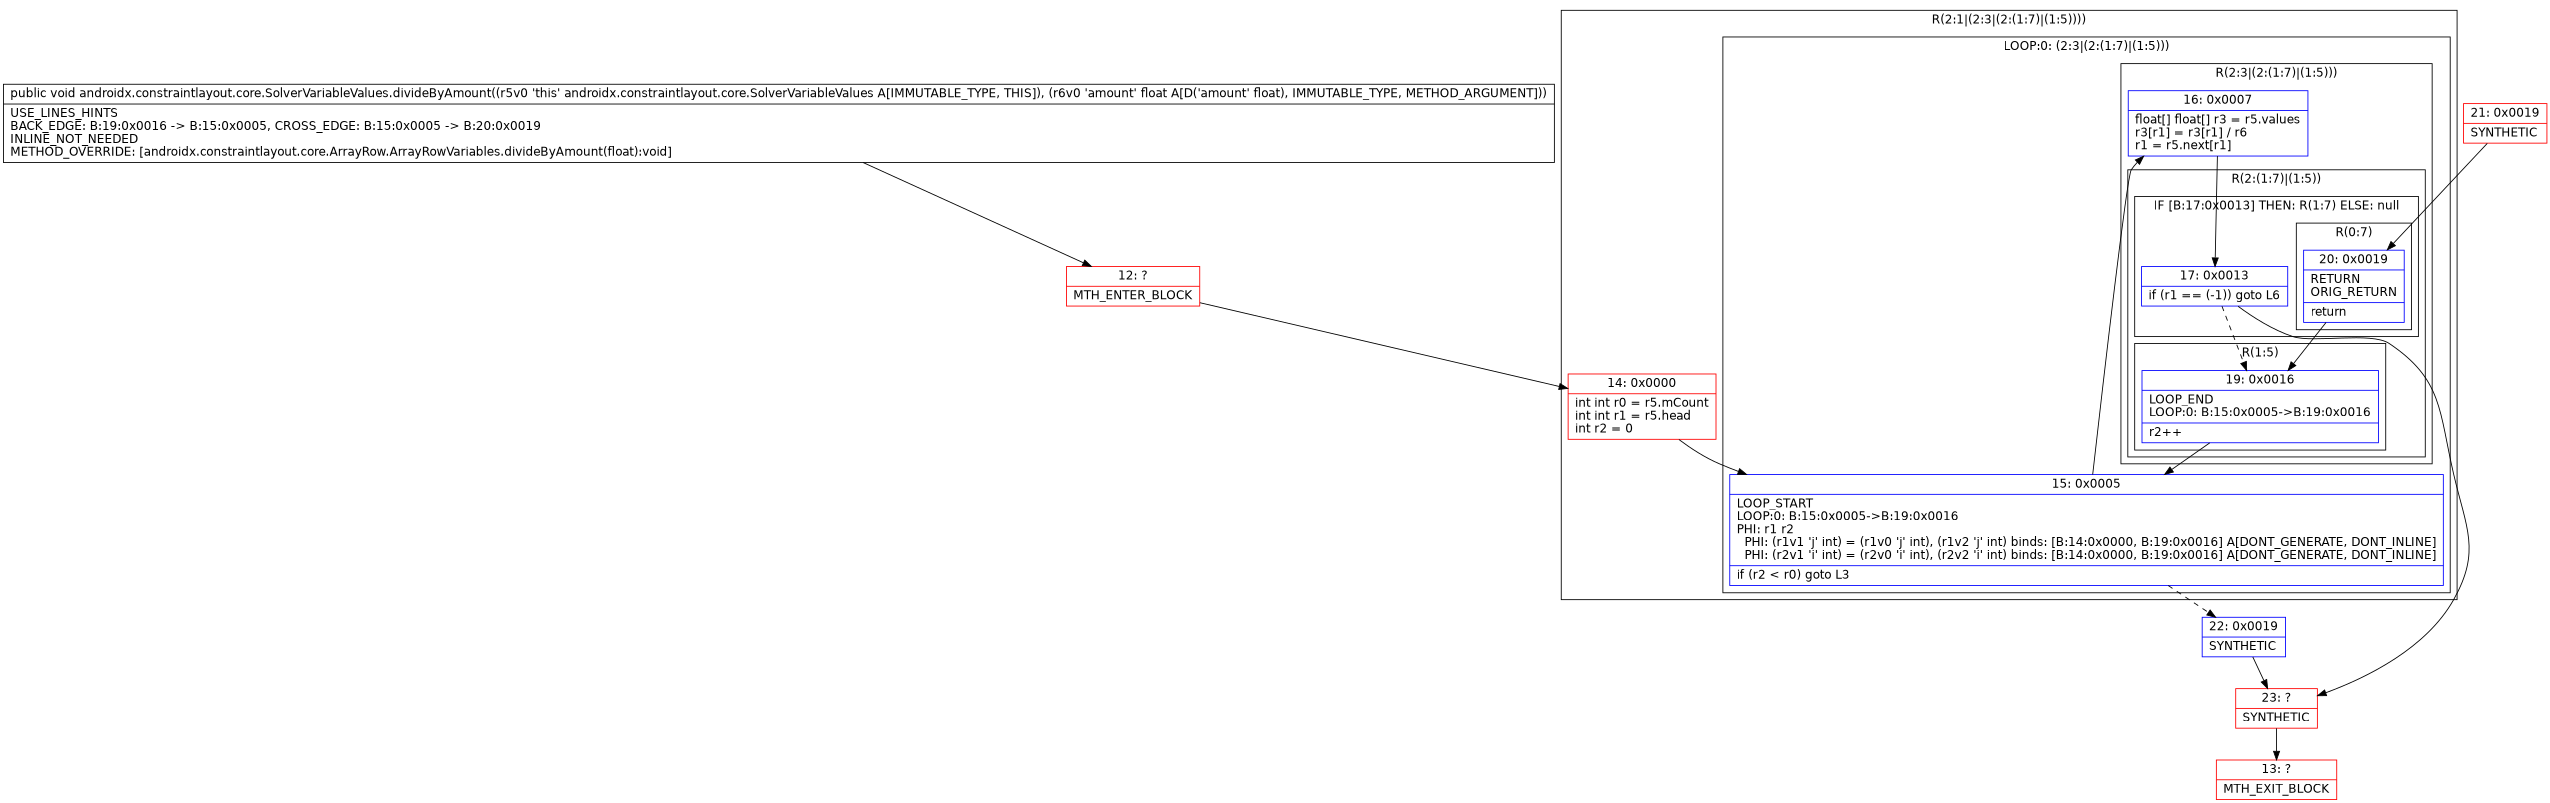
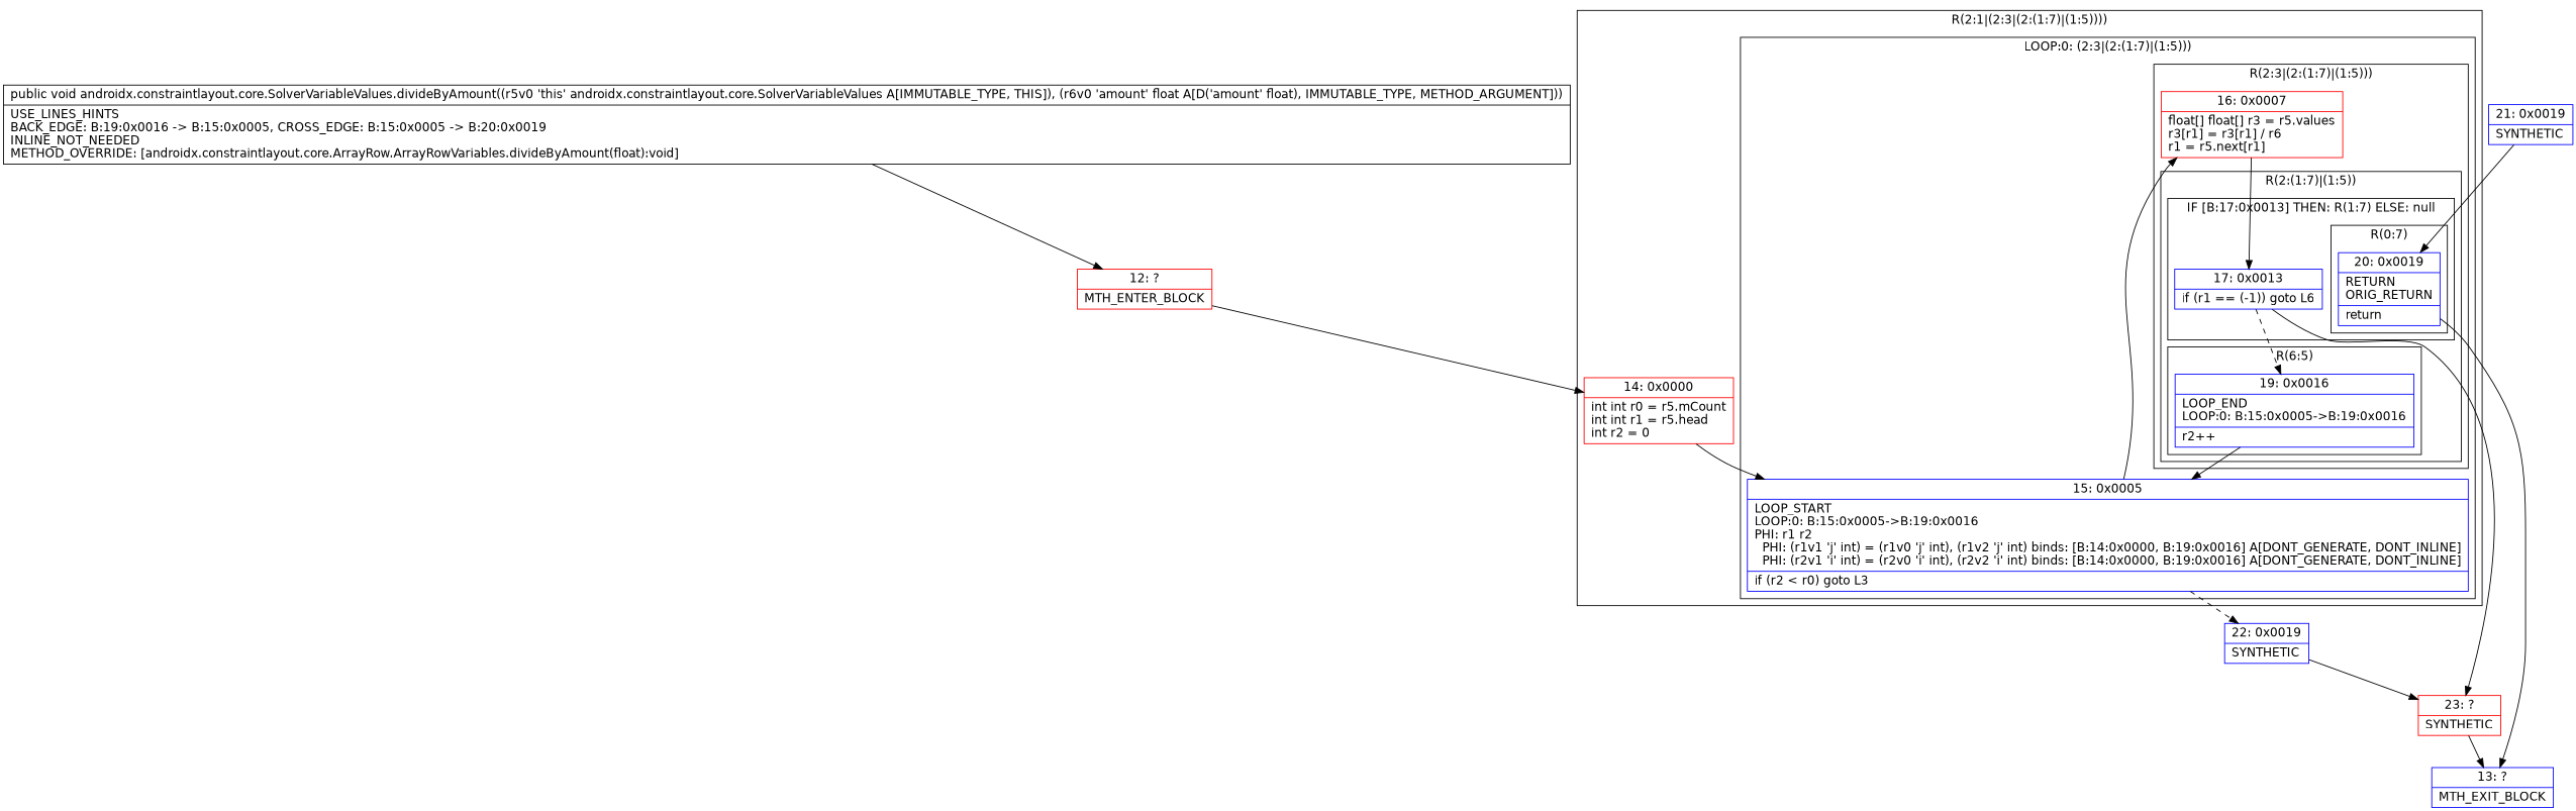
  digraph {
    fontname="DejaVu Sans"
    node [color=blue fontname="DejaVu Sans" shape=record]
    edge [fontname="DejaVu Sans"]
    n1 [label="{20\:\ 0x0019|RETURN\lORIG_RETURN\l|return\l}"]
    n2 [label="{17\:\ 0x0013|if (r1 == (\-1)) goto L6\l}"]
    n3 [label="{19\:\ 0x0016|LOOP_END\lLOOP:0: B:15:0x0005\-\>B:19:0x0016\l|r2++\l}"]
-   n4 [label="{16\:\ 0x0007|float[] float[] r3 = r5.values\lr3[r1] = r3[r1] \/ r6\lr1 = r5.next[r1]\l}"]
+   n4 [color=red label="{16\:\ 0x0007|float[] float[] r3 = r5.values\lr3[r1] = r3[r1] \/ r6\lr1 = r5.next[r1]\l}"]
    n5 [label="{15\:\ 0x0005|LOOP_START\lLOOP:0: B:15:0x0005\-\>B:19:0x0016\lPHI: r1 r2 \l  PHI: (r1v1 'j' int) = (r1v0 'j' int), (r1v2 'j' int) binds: [B:14:0x0000, B:19:0x0016] A[DONT_GENERATE, DONT_INLINE]\l  PHI: (r2v1 'i' int) = (r2v0 'i' int), (r2v2 'i' int) binds: [B:14:0x0000, B:19:0x0016] A[DONT_GENERATE, DONT_INLINE]\l|if (r2 \< r0) goto L3\l}"]
    n6 [color=red label="{14\:\ 0x0000|int int r0 = r5.mCount\lint int r1 = r5.head\lint r2 = 0\l}"]
-   n7 [color=red label="{13\:\ ?|MTH_EXIT_BLOCK\l}"]
+   n7 [label="{13\:\ ?|MTH_EXIT_BLOCK\l}"]
    n8 [color=red label="{23\:\ ?|SYNTHETIC\l}"]
    n9 [label="{22\:\ 0x0019|SYNTHETIC\l}"]
-   n10 [color=red label="{21\:\ 0x0019|SYNTHETIC\l}"]
+   n10 [label="{21\:\ 0x0019|SYNTHETIC\l}"]
    n11 [color=red label="{12\:\ ?|MTH_ENTER_BLOCK\l}"]
    n12 [label="{public void androidx.constraintlayout.core.SolverVariableValues.divideByAmount((r5v0 'this' androidx.constraintlayout.core.SolverVariableValues A[IMMUTABLE_TYPE, THIS]), (r6v0 'amount' float A[D('amount' float), IMMUTABLE_TYPE, METHOD_ARGUMENT]))  | USE_LINES_HINTS\lBACK_EDGE: B:19:0x0016 \-\> B:15:0x0005, CROSS_EDGE: B:15:0x0005 \-\> B:20:0x0019\lINLINE_NOT_NEEDED\lMETHOD_OVERRIDE: [androidx.constraintlayout.core.ArrayRow.ArrayRowVariables.divideByAmount(float):void]\l}" color=""]
    subgraph cluster_1 {
      label="R(2:1|(2:3|(2:(1:7)|(1:5))))"
      n6
      subgraph cluster_2 {
        label="LOOP:0: (2:3|(2:(1:7)|(1:5)))"
        n5
        subgraph cluster_3 {
          label="R(2:3|(2:(1:7)|(1:5)))"
          n4
          subgraph cluster_4 {
            label="R(2:(1:7)|(1:5))"
            subgraph cluster_5 {
              label="IF [B:17:0x0013] THEN: R(1:7) ELSE: null"
              n2
              subgraph cluster_6 {
                label="R(0:7)"
                n1
              }
            }
            subgraph cluster_7 {
-             label="R(1:5)"
+             label="R(6:5)"
              n3
            }
          }
        }
      }
    }
-   n1 -> n3
+   n1 -> n7
    n2 -> n3 [style=dashed]
    n2 -> n8
    n3 -> n5
    n4 -> n2
    n5 -> n4
    n5 -> n9 [style=dashed]
    n6 -> n5
    n8 -> n7
    n9 -> n8
    n10 -> n1
    n11 -> n6
    n12 -> n11
  }
